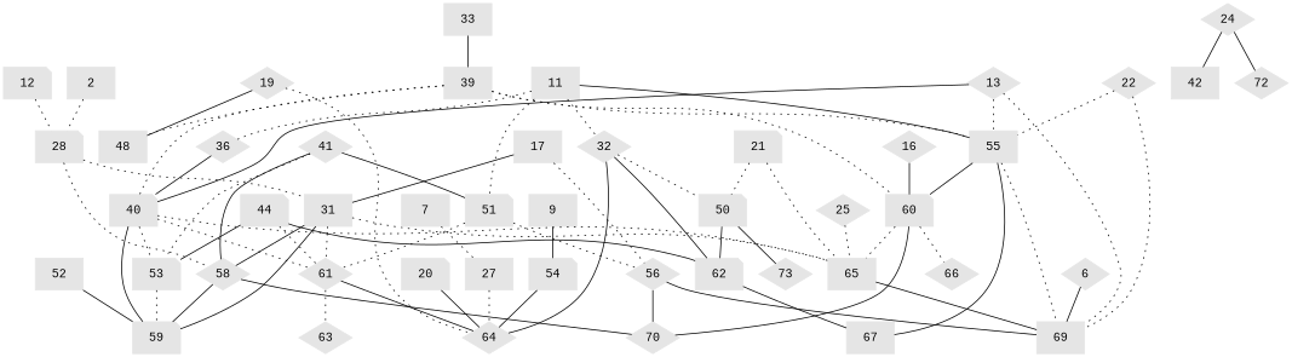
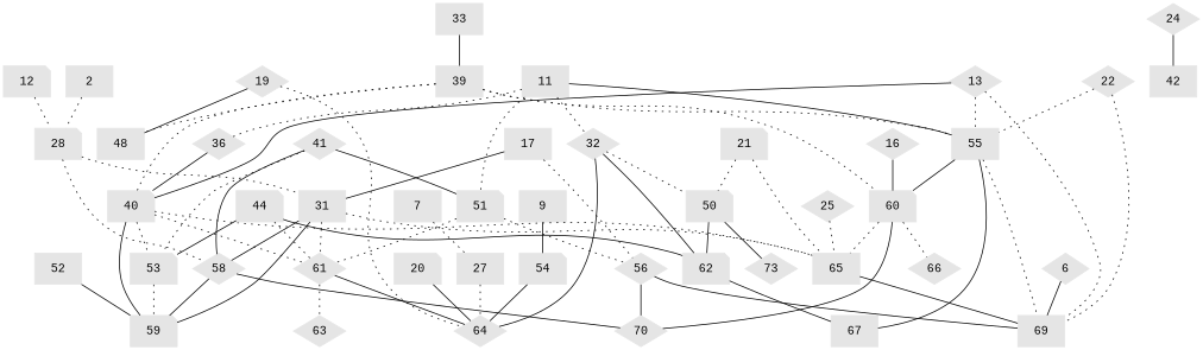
  graph {
    fontname="Liberation Mono"
    node [color=gray90 fontname="Liberation Mono" shape=diamond style=filled]
    edge [fontname="Liberation Mono" style=dotted weight=1.0]
    2 [shape=box]
    28 [shape=note]
    31 [shape=box]
    58
    69 [shape=box]
    6
    7 [shape=box]
    27 [shape=box]
    64
    9 [shape=box]
    54 [shape=note]
    11 [shape=box]
    32
    36
    51 [shape=note]
    55 [shape=box]
    50 [shape=note]
    62 [shape=note]
    40 [shape=note]
    56
    61
    60 [shape=note]
    67 [shape=box]
    12 [shape=note]
    13
    65 [shape=box]
    59 [shape=note]
    53 [shape=note]
    16
    70
    66
    17 [shape=box]
    48 [shape=box]
    19
    20 [shape=note]
    21 [shape=note]
    73
    22
    42 [shape=box]
    24
-   72
    25
    63
    33 [shape=box]
    39 [shape=box]
    41
    44 [shape=note]
    52 [shape=box]
    2 -- 28
    28 -- 31
    28 -- 58
    31 -- 58 [style=solid]
    31 -- 61 [weight=2.0]
    31 -- 65
    31 -- 59 [style=solid]
    58 -- 59 [style=solid]
    58 -- 70 [style=solid]
    6 -- 69 [style=solid]
    7 -- 27
    27 -- 64
    9 -- 54 [style=solid]
    54 -- 64 [style=solid]
    11 -- 32
    11 -- 36
    11 -- 51
    11 -- 55 [style=solid]
    32 -- 64 [style=solid weight=2.0]
    32 -- 50
    32 -- 62 [style=solid]
    36 -- 40 [style=solid]
    51 -- 56
    51 -- 61
    55 -- 69
    55 -- 60 [style=solid]
    55 -- 67 [style=solid]
    50 -- 62 [style=solid]
    50 -- 73 [style=solid]
    62 -- 67 [style=solid]
    40 -- 61
    40 -- 65 [weight=2.0]
    40 -- 59 [style=solid]
    40 -- 53
    56 -- 69 [style=solid]
    56 -- 70 [style=solid]
    61 -- 64 [style=solid]
    61 -- 63
    60 -- 65
    60 -- 70 [style=solid]
    60 -- 66
    12 -- 28
    13 -- 69
    13 -- 55
    13 -- 40 [style=solid]
    65 -- 69 [style=solid]
    53 -- 59
    16 -- 60 [style=solid]
    17 -- 31 [style=solid]
    17 -- 56
    19 -- 64
    19 -- 48 [style=solid]
    20 -- 64 [style=solid]
    21 -- 50
    21 -- 65
    22 -- 69
    22 -- 55
    24 -- 42 [style=solid]
-   24 -- 72 [style=solid]
    25 -- 65
    33 -- 39 [style=solid]
    39 -- 55
    39 -- 40
    39 -- 60
    39 -- 48
    41 -- 58 [style=solid]
    41 -- 51 [style=solid]
    41 -- 53
    44 -- 62 [style=solid]
    44 -- 61
    44 -- 53 [style=solid]
    52 -- 59 [style=solid]
  }
